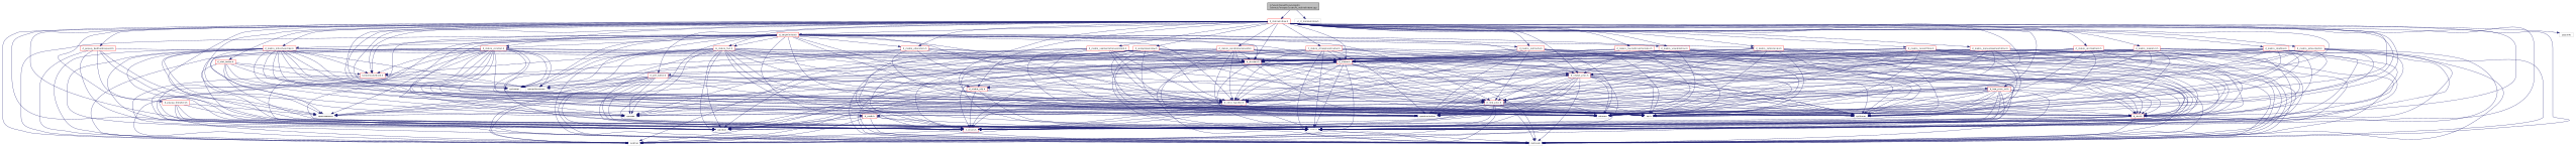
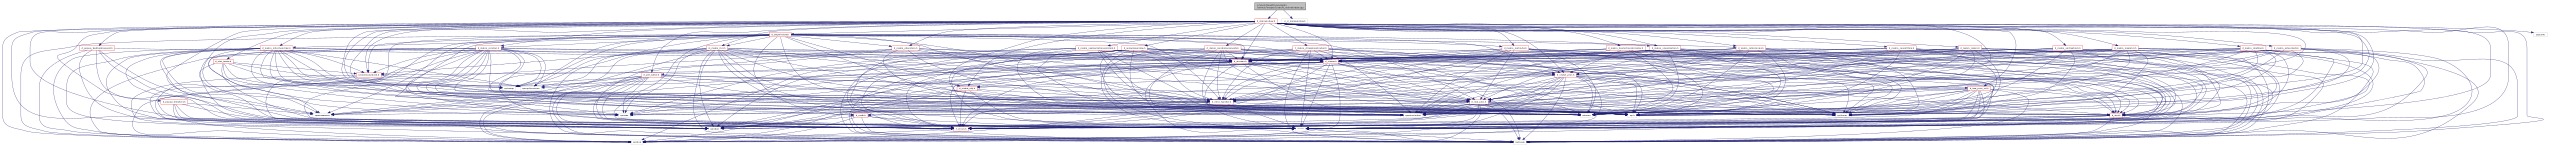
  digraph {
    fontname="Fira Sans"
    node [color=red fillcolor=white fontname="Fira Sans" fontsize=10 shape=record style=filled]
    edge [color=midnightblue fontname="Fira Sans" fontsize=10 labelfontname=Helvetica labelfontsize=10 style=solid]
    n1 [color=black fillcolor=grey75 fontcolor=black height=0.2 label="C:/Users/David/Documents\l/GitHub/ImageD/Code/d_mainwindow.cpp" width=0.4]
    n2 [height=0.2 label="d_mainwindow.h" width=0.4]
    n3 [color=grey75 height=0.2 label="ui_d_mainwindow.h" width=0.4]
    n4 [height=0.2 label="d_enum.h" width=0.4]
    n5 [color=grey75 height=0.2 label=QString width=0.4]
    n6 [height=0.2 label="d_stepwindow.h" width=0.4]
    n7 [height=0.2 label="d_viewer.h" width=0.4]
    n8 [height=0.2 label="scenemousetrack.h" width=0.4]
    n9 [color=grey75 height=0.2 label=iostream width=0.4]
    n10 [color=grey75 height=0.2 label=QGraphicsScene width=0.4]
    n11 [color=grey75 height=0.2 label=QDebug width=0.4]
    n12 [height=0.2 label="d_img_proc.h" width=0.4]
    n13 [height=0.2 label="d_stat.h" width=0.4]
    n14 [color=grey75 height=0.2 label=vector width=0.4]
    n15 [color=grey75 height=0.2 label=fstream width=0.4]
    n16 [color=grey75 height=0.2 label=QMainWindow width=0.4]
    n17 [color=grey75 height=0.2 label=QImage width=0.4]
    n18 [color=grey75 height=0.2 label=QFileInfo width=0.4]
    n19 [color=grey75 height=0.2 label=QDir width=0.4]
    n20 [height=0.2 label="d_error_handler.h" width=0.4]
    n21 [color=grey75 height=0.2 label=QMessageBox width=0.4]
    n22 [color=grey75 height=0.2 label=QPixmap width=0.4]
    n23 [height=0.2 label="d_storage.h" width=0.4]
    n24 [height=0.2 label="d_visdat_obj.h" width=0.4]
    n25 [height=0.2 label="d_visdat_proc.h" width=0.4]
    n26 [height=0.2 label="d_img_proc_3d.h" width=0.4]
    n27 [height=0.2 label="d_math.h" width=0.4]
    n28 [height=0.2 label="d_makro_corefoci.h" width=0.4]
    n29 [height=0.2 label="d_makro_mitochondrien.h" width=0.4]
    n30 [height=0.2 label="d_makro_eilenstein.h" width=0.4]
    n31 [height=0.2 label="d_makro_cellcolonies.h" width=0.4]
    n32 [height=0.2 label="m_makro_foci.h" width=0.4]
    n33 [height=0.2 label="d_makro_iontracks.h" width=0.4]
    n34 [height=0.2 label="d_makro_visualization.h" width=0.4]
    n35 [height=0.2 label="d_stat_tester.h" width=0.4]
    n36 [height=0.2 label="d_analysiswindow.h" width=0.4]
    n37 [height=0.2 label="d_popup_listselect.h" width=0.4]
    n38 [height=0.2 label="d_pdf_writer.h" width=0.4]
    n39 [height=0.2 label="d_popup_feedbackrequest.h" width=0.4]
    n40 [height=0.2 label="d_makro_osteoclasts.h" width=0.4]
    n41 [height=0.2 label="d_makro_dnafiber.h" width=0.4]
    n42 [height=0.2 label="d_makro_curvefitting.h" width=0.4]
    n43 [height=0.2 label="d_makro_segmentationassistant.h" width=0.4]
    n44 [height=0.2 label="d_makro_cerebralorganoids.h" width=0.4]
-   n45 [height=0.2 label="d_makro_manuelsegmentation.h" width=0.4]
+   n45 [height=0.2 label="d_makro_makro.h" width=0.4]
    n46 [height=0.2 label="d_makro_ciliaspheretracker.h" width=0.4]
    n47 [height=0.2 label="d_makro_fouriertransformator.h" width=0.4]
    n48 [height=0.2 label="d_makro_airdragtrack.h" width=0.4]
    n49 [height=0.2 label="d_makro_megafoci.h" width=0.4]
    n50 [color=grey75 height=0.2 label=QSysInfo width=0.4]
    n1 -> n2
    n1 -> n3
    n2 -> n4
    n2 -> n5
    n2 -> n6
    n2 -> n7
    n2 -> n8
    n2 -> n9
    n2 -> n10
    n2 -> n11
    n2 -> n12
    n2 -> n13
    n2 -> n14
    n2 -> n15
    n2 -> n16
    n2 -> n17
    n2 -> n18
    n2 -> n19
    n2 -> n20
    n2 -> n21
    n2 -> n22
    n2 -> n23
    n2 -> n24
    n2 -> n25
    n2 -> n26
    n2 -> n27
    n2 -> n28
    n2 -> n29
    n2 -> n30
    n2 -> n31
    n2 -> n32
    n2 -> n33
    n2 -> n34
    n2 -> n35
    n2 -> n36
    n2 -> n37
    n2 -> n38
    n2 -> n39
    n2 -> n40
    n2 -> n41
    n2 -> n42
    n2 -> n43
    n2 -> n44
    n2 -> n45
    n2 -> n46
    n2 -> n47
    n2 -> n48
    n2 -> n49
    n2 -> n50
    n4 -> n5
    n6 -> n4
    n6 -> n5
    n6 -> n7
    n6 -> n8
    n6 -> n9
    n6 -> n10
    n6 -> n11
    n6 -> n12
    n6 -> n14
    n6 -> n15
    n6 -> n16
    n6 -> n17
    n6 -> n18
    n6 -> n19
    n6 -> n20
    n6 -> n21
    n6 -> n22
    n6 -> n23
    n6 -> n24
    n6 -> n25
    n6 -> n27
    n6 -> n28
    n6 -> n29
    n6 -> n30
    n6 -> n31
    n6 -> n32
    n6 -> n33
    n6 -> n34
    n7 -> n4
    n7 -> n5
    n7 -> n8
    n7 -> n9
    n7 -> n10
    n7 -> n11
    n7 -> n12
    n7 -> n14
    n7 -> n17
    n7 -> n18
    n7 -> n19
    n7 -> n20
    n7 -> n21
    n7 -> n22
    n8 -> n9
    n8 -> n10
    n8 -> n11
    n12 -> n4
    n12 -> n5
    n12 -> n9
    n12 -> n11
    n12 -> n13
    n12 -> n14
    n12 -> n15
    n12 -> n16
    n12 -> n17
    n12 -> n18
    n12 -> n19
    n13 -> n4
    n13 -> n5
    n13 -> n9
    n13 -> n11
    n13 -> n14
    n14 -> n9
    n20 -> n4
    n20 -> n5
    n20 -> n11
    n20 -> n14
    n20 -> n15
    n20 -> n21
    n23 -> n4
    n23 -> n5
    n23 -> n9
    n23 -> n11
    n23 -> n12
    n23 -> n14
    n23 -> n16
    n23 -> n17
    n23 -> n18
    n23 -> n19
    n23 -> n21
    n23 -> n24
    n23 -> n25
    n24 -> n4
    n24 -> n5
    n24 -> n9
    n24 -> n14
    n24 -> n15
    n24 -> n20
    n25 -> n4
    n25 -> n5
    n25 -> n9
    n25 -> n11
    n25 -> n12
    n25 -> n13
    n25 -> n14
    n25 -> n15
    n25 -> n16
    n25 -> n17
    n25 -> n18
    n25 -> n19
    n25 -> n24
    n25 -> n26
    n26 -> n4
    n26 -> n5
    n26 -> n9
    n26 -> n11
    n26 -> n12
    n26 -> n13
    n26 -> n14
    n26 -> n15
    n26 -> n16
    n26 -> n17
    n26 -> n18
    n26 -> n19
    n26 -> n27
    n27 -> n4
    n27 -> n5
    n27 -> n9
    n27 -> n11
    n27 -> n14
    n28 -> n4
    n28 -> n5
    n28 -> n7
    n28 -> n8
    n28 -> n9
    n28 -> n10
    n28 -> n11
    n28 -> n12
    n28 -> n14
    n28 -> n15
    n28 -> n16
    n28 -> n17
    n28 -> n18
    n28 -> n19
    n28 -> n20
    n28 -> n21
    n28 -> n22
    n28 -> n23
    n28 -> n27
    n29 -> n4
    n29 -> n5
    n29 -> n7
    n29 -> n8
    n29 -> n9
    n29 -> n10
    n29 -> n11
    n29 -> n12
    n29 -> n13
    n29 -> n14
    n29 -> n15
    n29 -> n16
    n29 -> n17
    n29 -> n18
    n29 -> n19
    n29 -> n20
    n29 -> n21
    n29 -> n22
    n29 -> n23
    n30 -> n4
    n30 -> n5
    n30 -> n7
    n30 -> n12
    n30 -> n14
    n30 -> n16
    n30 -> n19
    n30 -> n20
    n30 -> n23
    n31 -> n4
    n31 -> n7
    n31 -> n9
    n31 -> n12
    n31 -> n13
    n31 -> n14
    n31 -> n15
    n31 -> n16
    n31 -> n18
    n31 -> n19
    n31 -> n20
    n31 -> n23
    n32 -> n5
    n32 -> n7
    n32 -> n8
    n32 -> n9
    n32 -> n10
    n32 -> n11
    n32 -> n12
    n32 -> n14
    n32 -> n15
    n32 -> n16
    n32 -> n17
    n32 -> n18
    n32 -> n19
    n32 -> n20
    n32 -> n21
    n32 -> n22
    n32 -> n23
    n33 -> n4
    n33 -> n7
    n33 -> n9
    n33 -> n12
    n33 -> n13
    n33 -> n14
    n33 -> n15
    n33 -> n16
    n33 -> n18
    n33 -> n19
    n33 -> n20
    n33 -> n23
    n34 -> n7
    n34 -> n9
    n34 -> n12
    n34 -> n13
    n34 -> n14
    n34 -> n15
    n34 -> n16
    n34 -> n18
    n34 -> n19
    n34 -> n20
    n34 -> n23
    n35 -> n4
    n35 -> n8
    n35 -> n13
    n35 -> n14
    n35 -> n16
    n35 -> n17
    n35 -> n22
    n36 -> n4
    n36 -> n5
    n36 -> n7
    n36 -> n9
    n36 -> n11
    n36 -> n12
    n36 -> n13
    n36 -> n14
    n36 -> n15
    n36 -> n16
    n36 -> n17
    n36 -> n18
    n36 -> n19
    n36 -> n23
    n37 -> n4
    n37 -> n5
    n37 -> n11
    n37 -> n14
    n37 -> n21
    n38 -> n4
    n38 -> n5
    n38 -> n9
    n38 -> n10
    n38 -> n11
    n38 -> n12
    n38 -> n14
    n38 -> n17
    n38 -> n18
    n38 -> n19
    n38 -> n20
    n38 -> n21
    n38 -> n22
    n39 -> n4
    n39 -> n5
    n39 -> n11
    n39 -> n14
    n39 -> n21
    n39 -> n23
    n40 -> n4
    n40 -> n7
    n40 -> n9
    n40 -> n12
    n40 -> n13
    n40 -> n14
    n40 -> n15
    n40 -> n16
    n40 -> n18
    n40 -> n19
    n40 -> n20
    n40 -> n23
    n41 -> n4
    n41 -> n7
    n41 -> n9
    n41 -> n13
    n41 -> n14
    n41 -> n15
    n41 -> n16
    n41 -> n18
    n41 -> n19
    n41 -> n20
    n41 -> n23
    n41 -> n25
    n42 -> n4
    n42 -> n7
    n42 -> n9
    n42 -> n13
    n42 -> n14
    n42 -> n15
    n42 -> n16
    n42 -> n18
    n42 -> n19
    n42 -> n20
    n42 -> n23
    n43 -> n4
    n43 -> n7
    n43 -> n9
    n43 -> n13
    n43 -> n14
    n43 -> n15
    n43 -> n16
    n43 -> n18
    n43 -> n19
    n43 -> n20
    n43 -> n23
    n43 -> n25
    n44 -> n4
    n44 -> n7
    n44 -> n9
    n44 -> n13
    n44 -> n14
    n44 -> n15
    n44 -> n16
    n44 -> n18
    n44 -> n19
    n44 -> n20
    n44 -> n23
    n44 -> n25
    n45 -> n4
    n45 -> n7
    n45 -> n9
    n45 -> n13
    n45 -> n14
    n45 -> n15
    n45 -> n16
    n45 -> n18
    n45 -> n19
    n45 -> n20
    n45 -> n23
    n45 -> n25
    n46 -> n4
    n46 -> n7
    n46 -> n9
    n46 -> n13
    n46 -> n14
    n46 -> n15
    n46 -> n16
    n46 -> n18
    n46 -> n19
    n46 -> n20
    n46 -> n23
    n46 -> n25
    n46 -> n38
    n47 -> n4
    n47 -> n7
    n47 -> n9
    n47 -> n13
    n47 -> n14
    n47 -> n15
    n47 -> n16
    n47 -> n18
    n47 -> n19
    n47 -> n20
    n47 -> n23
    n47 -> n25
    n48 -> n4
    n48 -> n7
    n48 -> n9
    n48 -> n12
    n48 -> n13
    n48 -> n14
    n48 -> n16
    n48 -> n18
    n48 -> n19
    n48 -> n20
    n48 -> n23
    n49 -> n4
    n49 -> n7
    n49 -> n9
    n49 -> n13
    n49 -> n14
    n49 -> n15
    n49 -> n16
    n49 -> n18
    n49 -> n19
    n49 -> n20
    n49 -> n23
    n49 -> n25
  }
